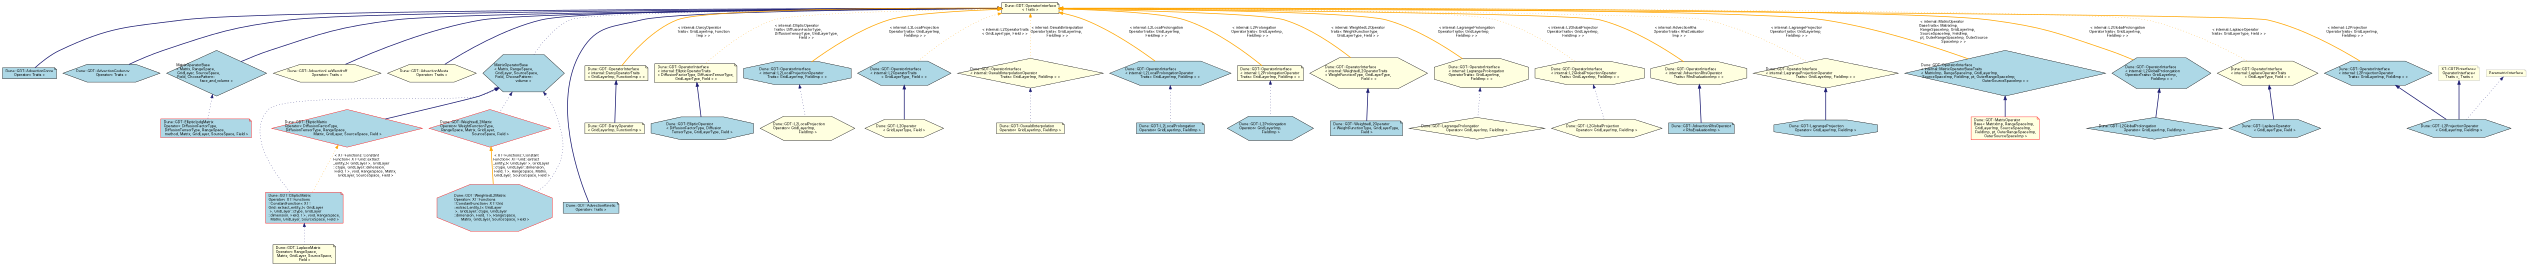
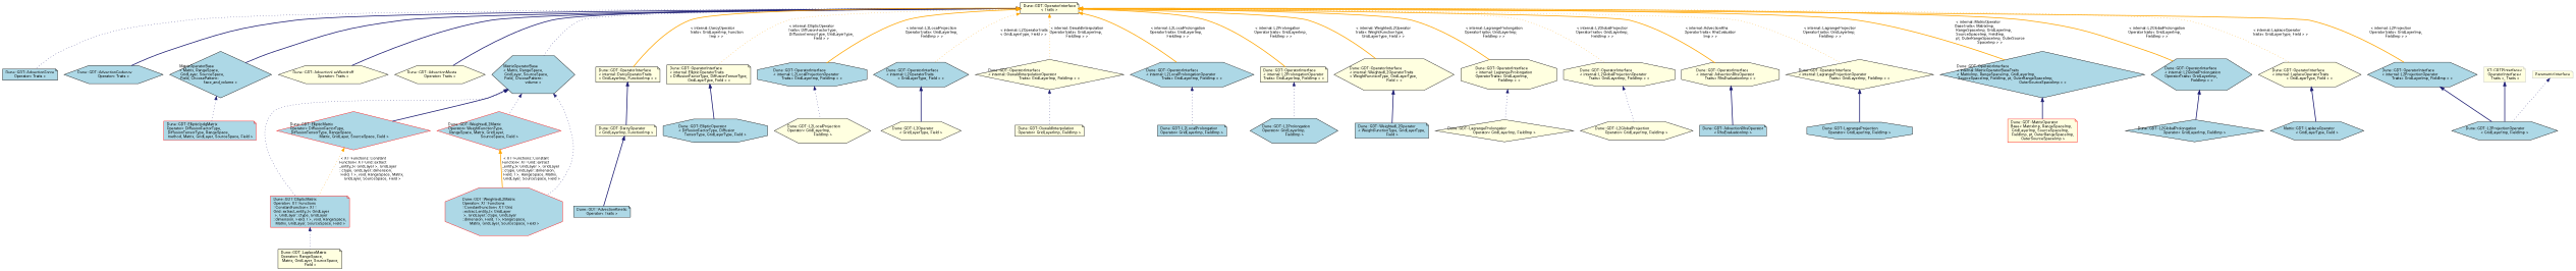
  digraph {
    fontname=Inter
    rankdir=TB
    node [color=black fillcolor=lightblue fontname=Inter fontsize=10 shape=note style=filled]
    edge [color=midnightblue dir=back fontname=Inter fontsize=10 labelfontname=Helvetica labelfontsize=10 style=bold]
    n1 [fillcolor=lightyellow fontcolor=black height=0.2 label="Dune::GDT::OperatorInterface\l\< Traits \>" width=0.4]
    n2 [height=0.2 label="Dune::GDT::AdvectionForce\lOperator\< Traits \>" width=0.4]
    n3 [height=0.2 label="Dune::GDT::AdvectionGodunov\lOperator\< Traits \>" shape=hexagon width=0.4]
    n4 [height=0.2 label="Dune::GDT::AdvectionKinetic\lOperator\< Traits \>" width=0.4]
    n5 [fillcolor=lightyellow height=0.2 label="Dune::GDT::AdvectionLaxWendroff\lOperator\< Traits \>" shape=hexagon width=0.4]
    n6 [fillcolor=lightyellow height=0.2 label="Dune::GDT::AdvectionMusta\lOperator\< Traits \>" shape=hexagon width=0.4]
    n7 [height=0.2 label="MatrixOperatorBase\l\< Matrix, RangeSpace,\l GridLayer, SourceSpace,\l Field, ChoosePattern::\lface_and_volume \>" shape=diamond width=0.4]
    n8 [height=0.2 label="MatrixOperatorBase\l\< Matrix, RangeSpace,\l GridLayer, SourceSpace,\l Field, ChoosePattern::\lvolume \>" shape=hexagon width=0.4]
    n9 [fillcolor=lightyellow height=0.2 label="Dune::GDT::OperatorInterface\l\< internal::EllipticOperatorTraits\l\< DiffusionFactorType, DiffusionTensorType,\l GridLayerType, Field \> \>" width=0.4]
    n10 [height=0.2 label="Dune::GDT::OperatorInterface\l\< internal::L2LocalProjectionOperator\lTraits\< GridLayerImp, FieldImp \> \>" shape=octagon width=0.4]
    n11 [height=0.2 label="Dune::GDT::OperatorInterface\l\< internal::L2ProjectionOperator\lTraits\< GridLayerImp, FieldImp \> \>" shape=hexagon width=0.4]
    n12 [height=0.2 label="Dune::GDT::OperatorInterface\l\< internal::L2OperatorTraits\l\< GridLayerType, Field \> \>" shape=hexagon width=0.4]
    n13 [fillcolor=lightyellow height=0.2 label="Dune::GDT::OperatorInterface\l\< internal::OswaldInterpolationOperator\lTraits\< GridLayerImp, FieldImp \> \>" shape=diamond width=0.4]
    n14 [height=0.2 label="Dune::GDT::OperatorInterface\l\< internal::L2LocalProlongationOperator\lTraits\< GridLayerImp, FieldImp \> \>" shape=hexagon width=0.4]
    n15 [fillcolor=lightyellow height=0.2 label="Dune::GDT::OperatorInterface\l\< internal::L2ProlongationOperator\lTraits\< GridLayerImp, FieldImp \> \>" width=0.4]
    n16 [fillcolor=lightyellow height=0.2 label="Dune::GDT::OperatorInterface\l\< internal::WeightedL2OperatorTraits\l\< WeightFunctionType, GridLayerType,\l Field \> \>" shape=hexagon width=0.4]
    n17 [fillcolor=lightyellow height=0.2 label="Dune::GDT::OperatorInterface\l\< internal::LagrangeProlongation\lOperatorTraits\< GridLayerImp,\l FieldImp \> \>" shape=octagon width=0.4]
    n18 [fillcolor=lightyellow height=0.2 label="Dune::GDT::OperatorInterface\l\< internal::L2GlobalProjectionOperator\lTraits\< GridLayerImp, FieldImp \> \>" shape=octagon width=0.4]
    n19 [fillcolor=lightyellow height=0.2 label="Dune::GDT::OperatorInterface\l\< internal::DarcyOperatorTraits\l\< GridLayerImp, FunctionImp \> \>" width=0.4]
    n20 [fillcolor=lightyellow height=0.2 label="Dune::GDT::OperatorInterface\l\< internal::AdvectionRhsOperator\lTraits\< RhsEvaluationImp \> \>" shape=octagon width=0.4]
    n21 [fillcolor=lightyellow height=0.2 label="Dune::GDT::OperatorInterface\l\< internal::LagrangeProjectionOperator\lTraits\< GridLayerImp, FieldImp \> \>" shape=diamond width=0.4]
    n22 [height=0.2 label="Dune::GDT::OperatorInterface\l\< internal::MatrixOperatorBaseTraits\l\< MatrixImp, RangeSpaceImp, GridLayerImp,\l SourceSpaceImp, FieldImp, pt, OuterRangeSpaceImp,\l OuterSourceSpaceImp \> \>" shape=diamond width=0.4]
    n23 [height=0.2 label="Dune::GDT::OperatorInterface\l\< internal::L2GlobalProlongation\lOperatorTraits\< GridLayerImp,\l FieldImp \> \>" shape=hexagon width=0.4]
    n24 [fillcolor=lightyellow height=0.2 label="Dune::GDT::OperatorInterface\l\< internal::LaplaceOperatorTraits\l\< GridLayerType, Field \> \>" shape=hexagon width=0.4]
    n25 [color=red height=0.2 label="Dune::GDT::EllipticIpdgMatrix\lOperator\< DiffusionFactorType,\l DiffusionTensorType, RangeSpace,\l method, Matrix, GridLayer, SourceSpace, Field \>" width=0.4]
    n26 [color=red height=0.2 label="Dune::GDT::EllipticMatrix\lOperator\< DiffusionFactorType,\l DiffusionTensorType, RangeSpace,\l Matrix, GridLayer, SourceSpace, Field \>" shape=diamond width=0.4]
    n27 [color=red height=0.2 label="Dune::GDT::EllipticMatrix\lOperator\< XT::Functions\l::ConstantFunction\< XT::\lGrid::extract_entity_t\< GridLayer\l \>, GridLayer::ctype, GridLayer\l::dimension, Field, 1 \>, void, RangeSpace,\l Matrix, GridLayer, SourceSpace, Field \>" width=0.4]
    n28 [color=red height=0.2 label="Dune::GDT::WeightedL2Matrix\lOperator\< WeightFunctionType,\l RangeSpace, Matrix, GridLayer,\l SourceSpace, Field \>" shape=diamond width=0.4]
    n29 [color=red height=0.2 label="Dune::GDT::WeightedL2Matrix\lOperator\< XT::Functions\l::ConstantFunction\< XT::Grid\l::extract_entity_t\< GridLayer\l \>, GridLayer::ctype, GridLayer\l::dimension, Field, 1 \>, RangeSpace,\l Matrix, GridLayer, SourceSpace, Field \>" shape=octagon width=0.4]
    n30 [height=0.2 label="Dune::GDT::EllipticOperator\l\< DiffusionFactorType, Diffusion\lTensorType, GridLayerType, Field \>" shape=octagon width=0.4]
    n31 [fillcolor=lightyellow height=0.2 label="Dune::GDT::L2LocalProjection\lOperator\< GridLayerImp,\l FieldImp \>" shape=hexagon width=0.4]
    n32 [height=0.2 label="Dune::GDT::L2ProjectionOperator\l\< GridLayerImp, FieldImp \>" shape=hexagon width=0.4]
    n33 [fillcolor=lightyellow height=0.2 label="Dune::GDT::L2Operator\l\< GridLayerType, Field \>" shape=hexagon width=0.4]
    n34 [fillcolor=lightyellow height=0.2 label="Dune::GDT::OswaldInterpolation\lOperator\< GridLayerImp, FieldImp \>" width=0.4]
    n35 [height=0.2 label="Dune::GDT::L2LocalProlongation\lOperator\< GridLayerImp, FieldImp \>" width=0.4]
    n36 [height=0.2 label="Dune::GDT::L2Prolongation\lOperator\< GridLayerImp,\l FieldImp \>" shape=hexagon width=0.4]
    n37 [height=0.2 label="Dune::GDT::WeightedL2Operator\l\< WeightFunctionType, GridLayerType,\l Field \>" width=0.4]
    n38 [fillcolor=lightyellow height=0.2 label="Dune::GDT::LagrangeProlongation\lOperator\< GridLayerImp, FieldImp \>" shape=diamond width=0.4]
    n39 [fillcolor=lightyellow height=0.2 label="Dune::GDT::L2GlobalProjection\lOperator\< GridLayerImp, FieldImp \>" shape=hexagon width=0.4]
    n40 [fillcolor=lightyellow height=0.2 label="Dune::GDT::DarcyOperator\l\< GridLayerImp, FunctionImp \>" width=0.4]
    n41 [height=0.2 label="Dune::GDT::AdvectionRhsOperator\l\< RhsEvaluationImp \>" width=0.4]
    n42 [height=0.2 label="Dune::GDT::LagrangeProjection\lOperator\< GridLayerImp, FieldImp \>" shape=octagon width=0.4]
    n43 [color=red fillcolor=lightyellow height=0.2 label="Dune::GDT::MatrixOperator\lBase\< MatrixImp, RangeSpaceImp,\l GridLayerImp, SourceSpaceImp,\l FieldImp, pt, OuterRangeSpaceImp,\l OuterSourceSpaceImp \>" width=0.4]
    n44 [height=0.2 label="Dune::GDT::L2GlobalProlongation\lOperator\< GridLayerImp, FieldImp \>" shape=diamond width=0.4]
-   n45 [height=0.2 label="Dune::GDT::LaplaceOperator\l\< GridLayerType, Field \>" shape=hexagon width=0.4]
+   n45 [height=0.2 label="Matrix::GDT::LaplaceOperator\l\< GridLayerType, Field \>" shape=hexagon width=0.4]
    n46 [color=grey75 fillcolor=lightyellow height=0.2 label="XT::CRTPInterface\<\l OperatorInterface\<\l Traits \>, Traits \>" width=0.4]
    n47 [color=grey75 fillcolor=lightyellow height=0.2 label=ParametricInterface width=0.4]
    n48 [fillcolor=lightyellow height=0.2 label="Dune::GDT::LaplaceMatrix\lOperator\< RangeSpace,\l Matrix, GridLayer, SourceSpace,\l Field \>" width=0.4]
-   n1 -> n2
+   n1 -> n2 [style=dotted]
    n1 -> n3
-   n1 -> n4
+   n40 -> n4
    n1 -> n5
    n1 -> n6
    n1 -> n7
    n1 -> n8 [style=dotted]
    n1 -> n9 [color=orange label=" \< internal::EllipticOperator\lTraits\< DiffusionFactorType,\l DiffusionTensorType, GridLayerType,\l Field \> \>" style=dotted]
    n1 -> n10 [color=orange label=" \< internal::L2LocalProjection\lOperatorTraits\< GridLayerImp,\l FieldImp \> \>"]
    n1 -> n11 [color=orange label=" \< internal::L2Projection\lOperatorTraits\< GridLayerImp,\l FieldImp \> \>"]
    n1 -> n12 [color=orange label=" \< internal::L2OperatorTraits\l\< GridLayerType, Field \> \>" style=dotted]
    n1 -> n13 [color=orange label=" \< internal::OswaldInterpolation\lOperatorTraits\< GridLayerImp,\l FieldImp \> \>" style=dotted]
    n1 -> n14 [color=orange label=" \< internal::L2LocalProlongation\lOperatorTraits\< GridLayerImp,\l FieldImp \> \>"]
    n1 -> n15 [color=orange label=" \< internal::L2Prolongation\lOperatorTraits\< GridLayerImp,\l FieldImp \> \>"]
    n1 -> n16 [color=orange label=" \< internal::WeightedL2Operator\lTraits\< WeightFunctionType,\l GridLayerType, Field \> \>"]
    n1 -> n17 [color=orange label=" \< internal::LagrangeProlongation\lOperatorTraits\< GridLayerImp,\l FieldImp \> \>"]
    n1 -> n18 [color=orange label=" \< internal::L2GlobalProjection\lOperatorTraits\< GridLayerImp,\l FieldImp \> \>" style=dotted]
    n1 -> n19 [color=orange label=" \< internal::DarcyOperator\lTraits\< GridLayerImp, Function\lImp \> \>"]
    n1 -> n20 [color=orange label=" \< internal::AdvectionRhs\lOperatorTraits\< RhsEvaluation\lImp \> \>"]
    n1 -> n21 [color=orange label=" \< internal::LagrangeProjection\lOperatorTraits\< GridLayerImp,\l FieldImp \> \>" style=dotted]
    n1 -> n22 [color=orange label=" \< internal::MatrixOperator\lBaseTraits\< MatrixImp,\l RangeSpaceImp, GridLayerImp,\l SourceSpaceImp, FieldImp,\l pt, OuterRangeSpaceImp, OuterSource\lSpaceImp \> \>"]
    n1 -> n23 [color=orange label=" \< internal::L2GlobalProlongation\lOperatorTraits\< GridLayerImp,\l FieldImp \> \>"]
    n1 -> n24 [color=orange label=" \< internal::LaplaceOperator\lTraits\< GridLayerType, Field \> \>" style=dotted]
    n7 -> n25 [style=dotted]
    n8 -> n26
    n8 -> n27 [style=dotted]
    n8 -> n28 [style=dotted]
    n8 -> n29 [style=dotted]
    n9 -> n30
    n10 -> n31 [style=dotted]
    n11 -> n32
    n12 -> n33
    n13 -> n34 [style=dotted]
    n14 -> n35 [style=dotted]
    n15 -> n36 [style=dotted]
    n16 -> n37
    n17 -> n38 [style=dotted]
    n18 -> n39 [style=dotted]
    n19 -> n40
    n20 -> n41
    n21 -> n42
    n22 -> n43
    n23 -> n44
    n24 -> n45
    n26 -> n27 [color=orange label=" \< XT::Functions::Constant\lFunction\< XT::Grid::extract\l_entity_t\< GridLayer \>, GridLayer\l::ctype, GridLayer::dimension,\l Field, 1 \>, void, RangeSpace, Matrix,\l GridLayer, SourceSpace, Field \>" style=dotted]
    n27 -> n48 [style=dotted]
    n28 -> n29 [color=orange label=" \< XT::Functions::Constant\lFunction\< XT::Grid::extract\l_entity_t\< GridLayer \>, GridLayer\l::ctype, GridLayer::dimension,\l Field, 1 \>, RangeSpace, Matrix,\l GridLayer, SourceSpace, Field \>"]
    n46 -> n32
    n47 -> n32 [style=dotted]
  }
